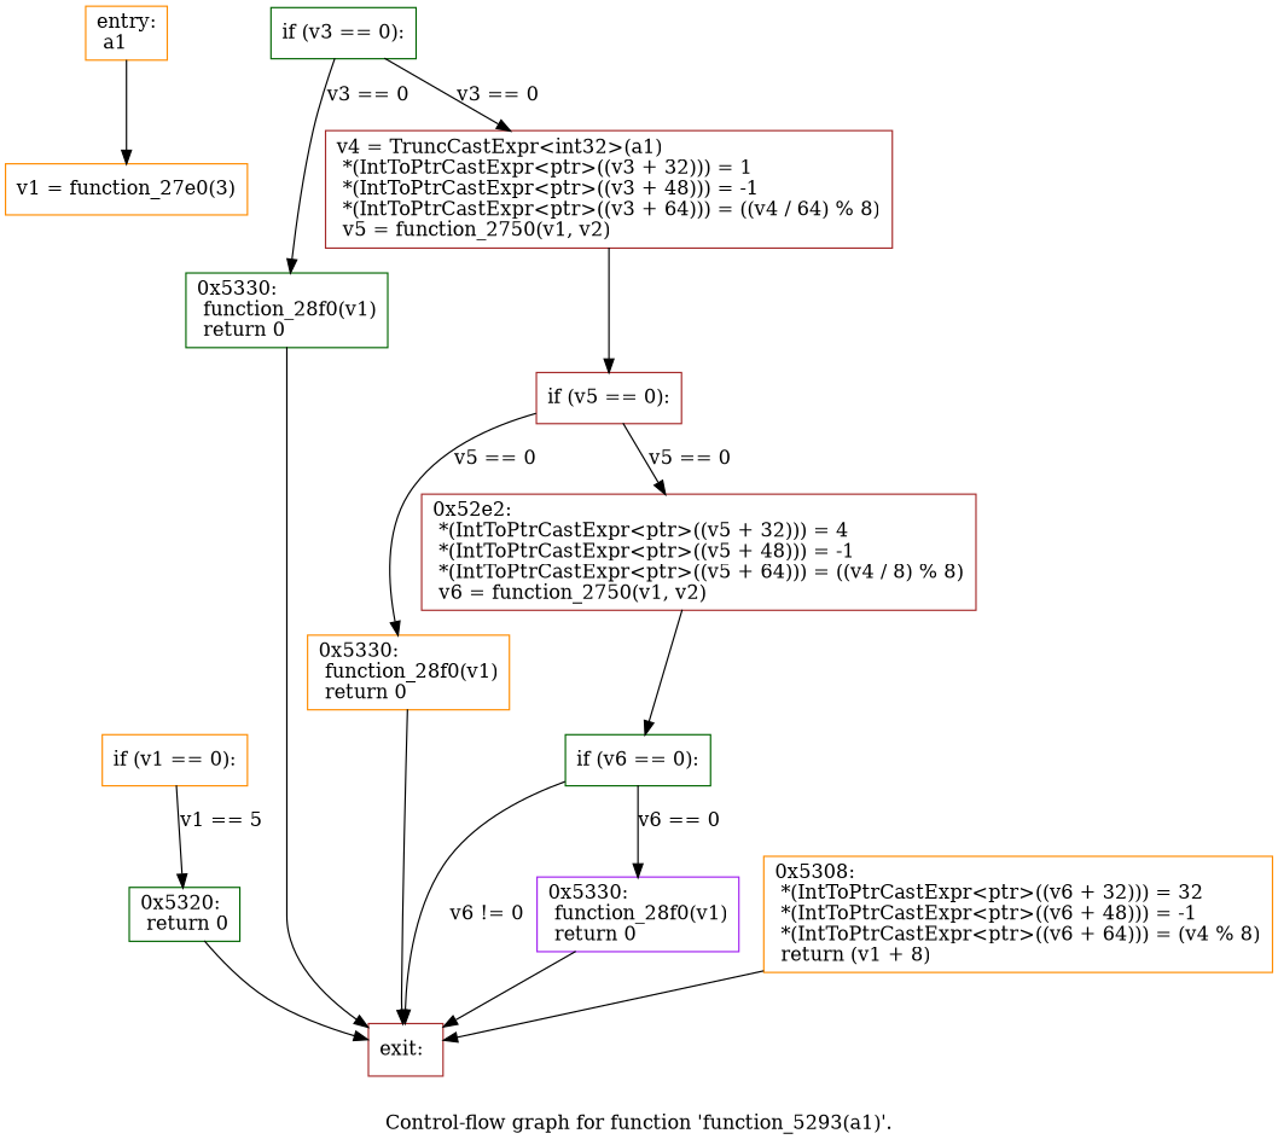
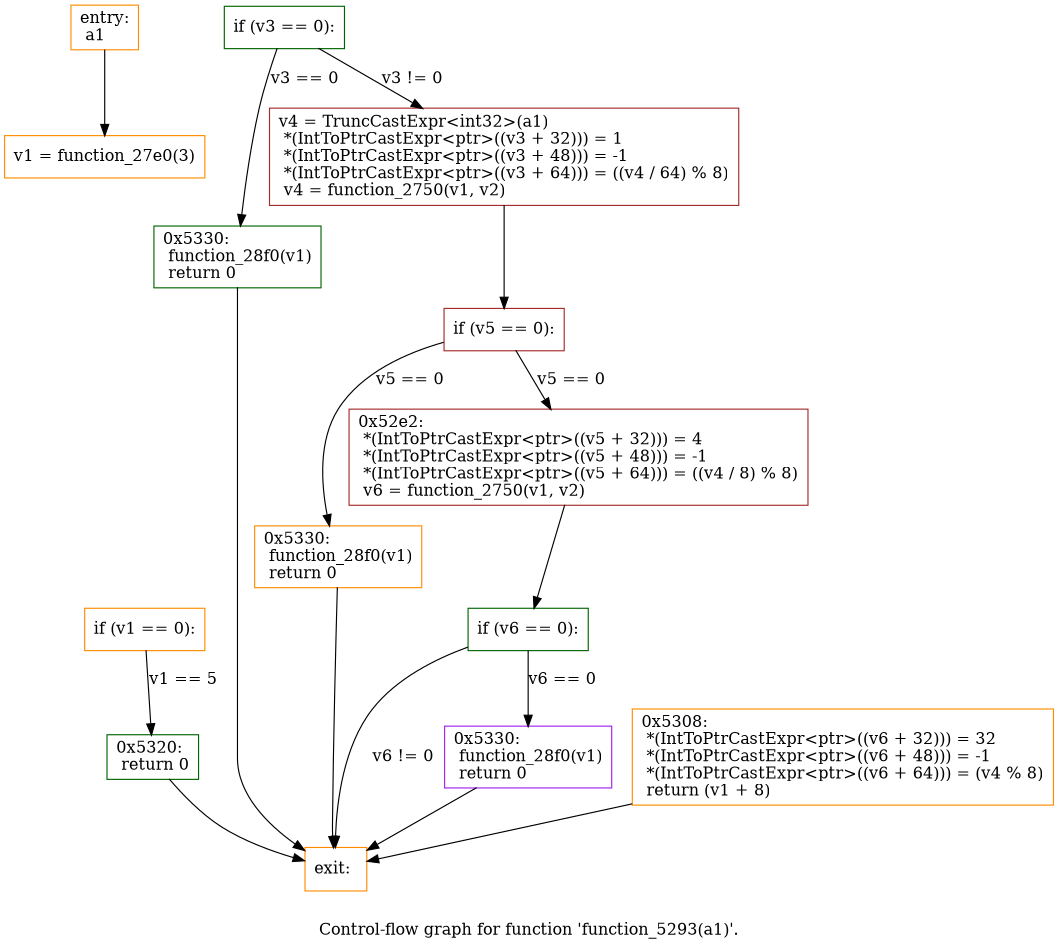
  digraph {
    label="Control-flow graph for function 'function_5293(a1)'."
    node [color=darkorange shape=record]
    n1 [label="{entry:\l  a1\l}"]
    n2 [label="{  v1 = function_27e0(3)\l}"]
    n3 [label="{  if (v1 == 0):\l}"]
    n4 [color=darkgreen label="{0x5320:\l  return 0\l}"]
-   n5 [color=brown label="{exit:\l}"]
+   n5 [label="{exit:\l}"]
    n6 [color=darkgreen label="{  if (v3 == 0):\l}"]
    n7 [color=darkgreen label="{0x5330:\l  function_28f0(v1)\l  return 0\l}"]
-   n8 [color=brown label="{  v4 = TruncCastExpr\<int32\>(a1)\l  *(IntToPtrCastExpr\<ptr\>((v3 + 32))) = 1\l  *(IntToPtrCastExpr\<ptr\>((v3 + 48))) = -1\l  *(IntToPtrCastExpr\<ptr\>((v3 + 64))) = ((v4 / 64) % 8)\l  v5 = function_2750(v1, v2)\l}"]
+   n8 [color=brown label="{  v4 = TruncCastExpr\<int32\>(a1)\l  *(IntToPtrCastExpr\<ptr\>((v3 + 32))) = 1\l  *(IntToPtrCastExpr\<ptr\>((v3 + 48))) = -1\l  *(IntToPtrCastExpr\<ptr\>((v3 + 64))) = ((v4 / 64) % 8)\l  v4 = function_2750(v1, v2)\l}"]
    n9 [color=brown label="{  if (v5 == 0):\l}"]
    n10 [label="{0x5330:\l  function_28f0(v1)\l  return 0\l}"]
    n11 [color=brown label="{0x52e2:\l  *(IntToPtrCastExpr\<ptr\>((v5 + 32))) = 4\l  *(IntToPtrCastExpr\<ptr\>((v5 + 48))) = -1\l  *(IntToPtrCastExpr\<ptr\>((v5 + 64))) = ((v4 / 8) % 8)\l  v6 = function_2750(v1, v2)\l}"]
    n12 [color=darkgreen label="{  if (v6 == 0):\l}"]
    n13 [color=purple label="{0x5330:\l  function_28f0(v1)\l  return 0\l}"]
    n14 [label="{0x5308:\l  *(IntToPtrCastExpr\<ptr\>((v6 + 32))) = 32\l  *(IntToPtrCastExpr\<ptr\>((v6 + 48))) = -1\l  *(IntToPtrCastExpr\<ptr\>((v6 + 64))) = (v4 % 8)\l  return (v1 + 8)\l}"]
    n1 -> n2
    n3 -> n4 [label="v1 == 5"]
    n4 -> n5
    n6 -> n7 [label="v3 == 0"]
-   n6 -> n8 [label="v3 == 0"]
+   n6 -> n8 [label="v3 != 0"]
    n7 -> n5
    n8 -> n9
    n9 -> n10 [label="v5 == 0"]
    n9 -> n11 [label="v5 == 0"]
    n10 -> n5
    n11 -> n12
    n12 -> n5 [label="v6 != 0"]
    n12 -> n13 [label="v6 == 0"]
    n13 -> n5
    n14 -> n5
  }
